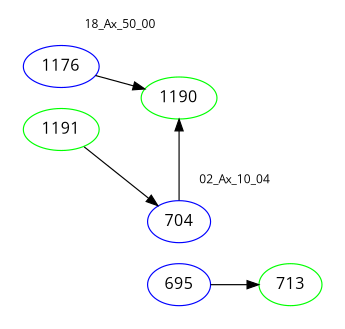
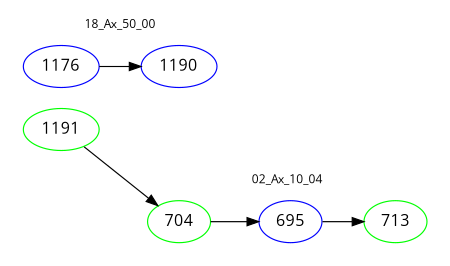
  digraph {
    fontname="Open Sans"
    rankdir=LR
    node [color=green fontname="Open Sans"]
    edge [color=black fontname="Open Sans"]
-   n1 [color=blue label=704]
+   n1 [label=704]
    n2 [color=blue label=695]
    n3 [label=713]
    n4 [label=1191]
    n5 [color=blue label=1176]
-   n6 [label=1190]
+   n6 [color=blue label=1190]
    subgraph cluster_1 {
      color=white
      fontsize=10
      label="02_Ax_10_04"
      n1
      n2
      n3
    }
    subgraph cluster_2 {
      color=white
      fontsize=10
      label="18_Ax_50_00"
      n4
      n5
      n6
    }
-   n1 -> n6
+   n1 -> n2
    n2 -> n3
    n4 -> n1
    n5 -> n6
  }
